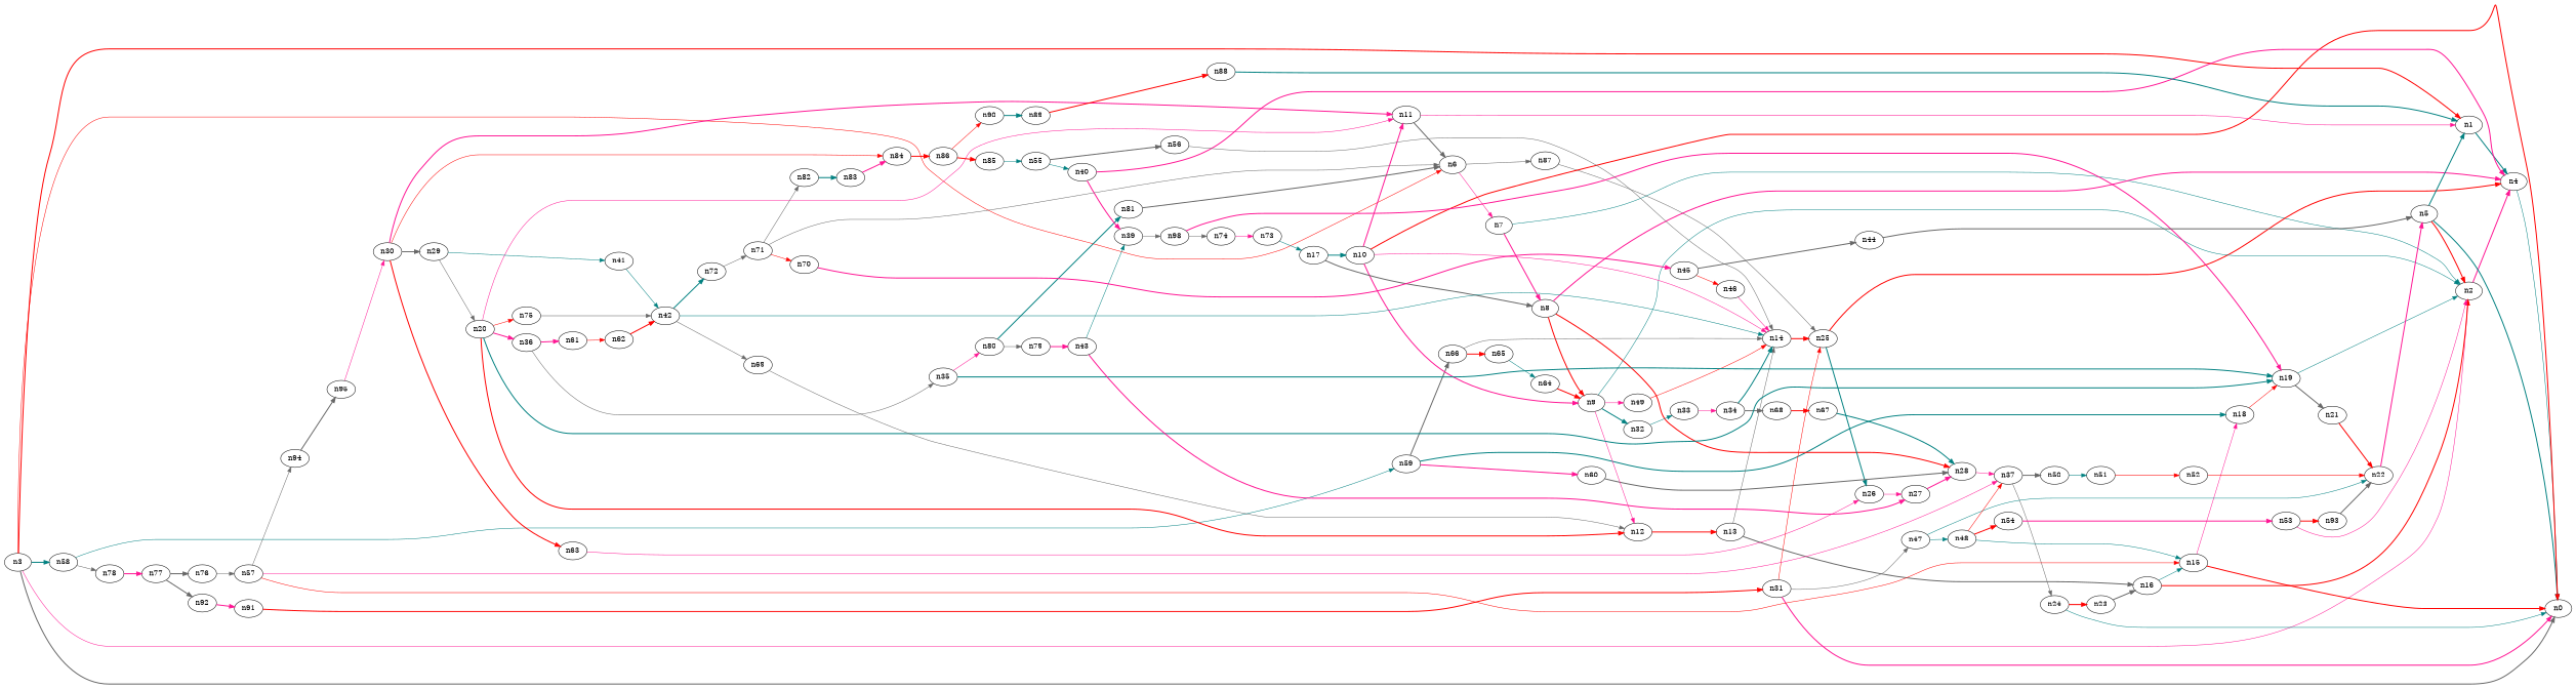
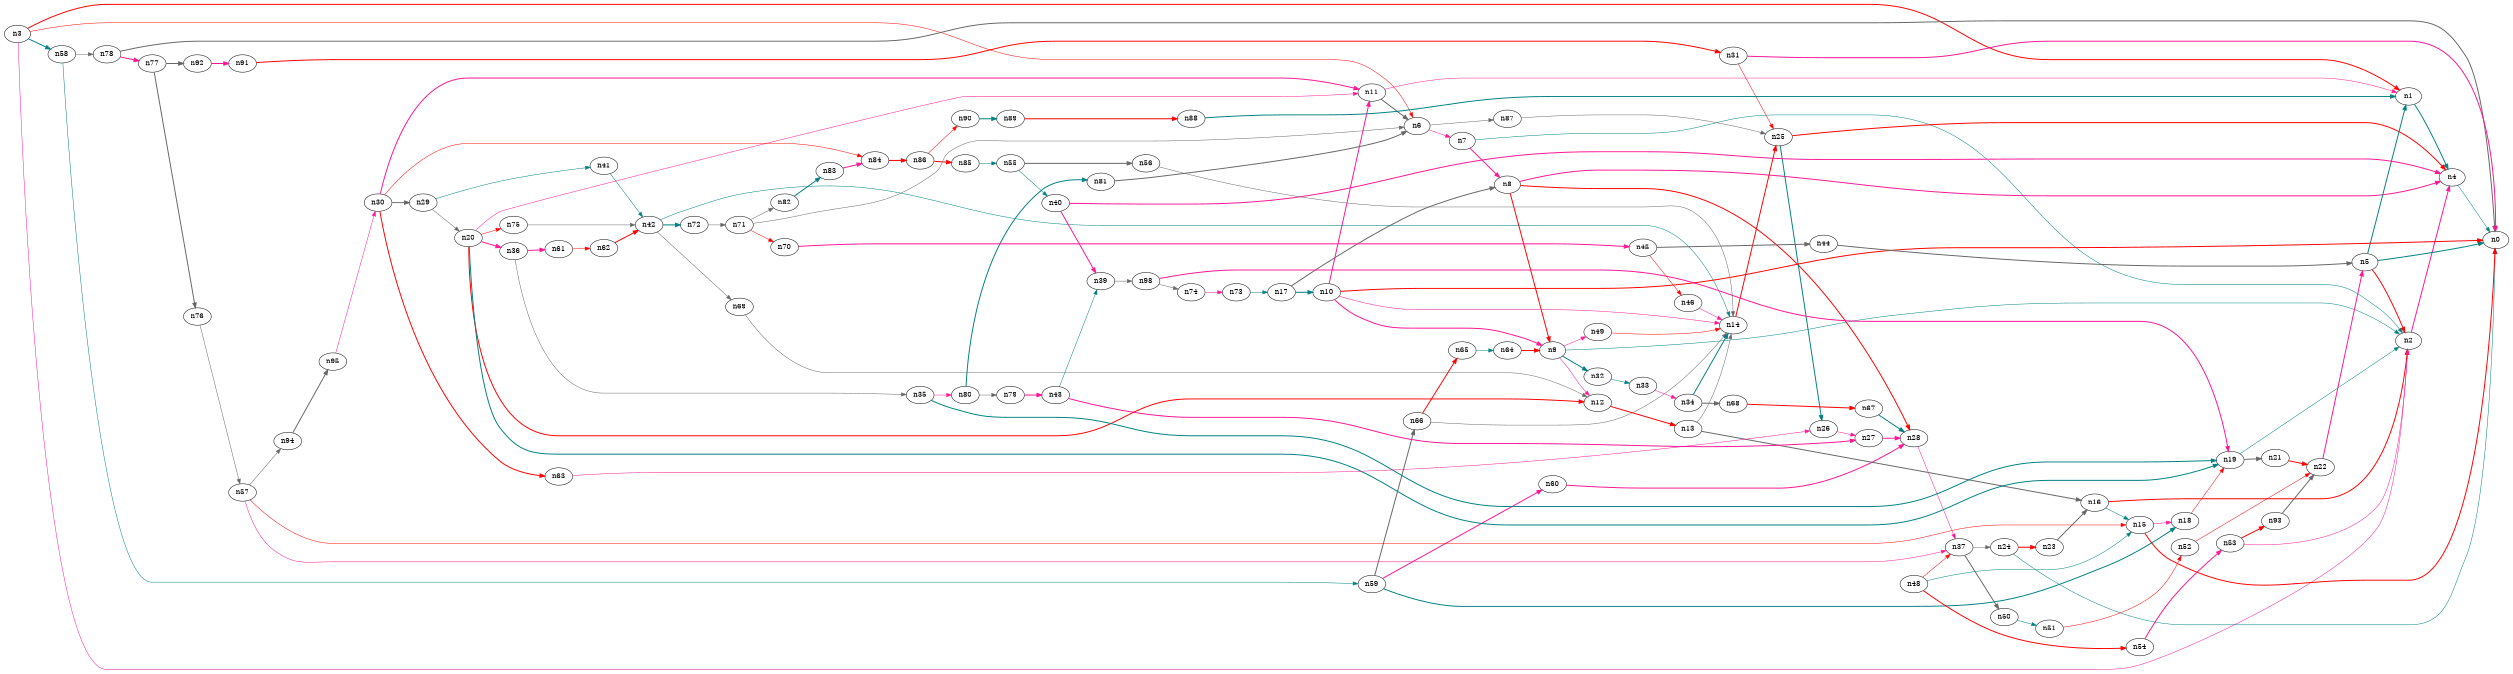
  digraph {
    rankdir=LR
    edge [color=deeppink style=bold]
    n1
    n4
    n0
    n2
    n3
    n6
    n58
    n7
    n87
    n59
    n78
    n8
    n25
    n18
    n60
    n66
    n77
    n5
    n9
    n28
    n26
    n12
    n32
    n49
    n37
    n13
    n33
    n14
    n24
    n50
    n16
    n34
    n10
    n11
    n15
    n27
    n19
    n21
    n17
    n22
    n20
    n36
    n75
    n35
    n61
    n42
    n80
    n62
    n69
    n72
    n23
    n51
    n29
    n41
    n30
    n63
    n84
    n86
    n85
    n90
    n31
-   n47
    n48
    n54
    n68
    n67
    n79
    n81
    n43
    n52
    n38 [label=n98]
    n74
    n73
    n39
    n40
    n71
    n70
    n82
    n44
    n45
    n46
    n53
    n93
    n55
    n56
    n57
    n94
    n95
    n65
    n76
    n92
    n64
    n83
    n91
    n89
    n88
    n1 -> n4 [color=teal]
    n4 -> n0 [color=teal style=solid]
    n2 -> n4
    n3 -> n1 [color=red]
-   n3 -> n0 [color=gray40]
+   n78 -> n0 [color=gray40]
    n3 -> n2 [style=solid]
    n3 -> n6 [color=red style=solid]
    n3 -> n58 [color=teal]
    n6 -> n7 [style=solid]
    n6 -> n87 [color=gray40 style=solid]
    n58 -> n59 [color=teal style=solid]
    n58 -> n78 [color=gray40 style=solid]
    n7 -> n2 [color=teal style=solid]
    n7 -> n8
    n87 -> n25 [color=gray40 style=solid]
    n59 -> n18 [color=teal]
    n59 -> n60
    n59 -> n66 [color=gray40]
    n78 -> n77
    n8 -> n4
    n8 -> n9 [color=red]
    n8 -> n28 [color=red]
    n25 -> n4 [color=red]
    n25 -> n26 [color=teal]
    n18 -> n19 [color=red style=solid]
-   n60 -> n28 [color=gray40]
+   n60 -> n28
    n66 -> n14 [color=gray40 style=solid]
    n66 -> n65 [color=red]
    n77 -> n76 [color=gray40]
    n77 -> n92 [color=gray40]
    n5 -> n1 [color=teal]
    n5 -> n0 [color=teal]
    n5 -> n2 [color=red]
    n9 -> n2 [color=teal style=solid]
    n9 -> n12 [style=solid]
    n9 -> n32 [color=teal]
    n9 -> n49 [style=solid]
    n28 -> n37 [style=solid]
    n26 -> n27 [style=solid]
    n12 -> n13 [color=red]
    n32 -> n33 [color=teal style=solid]
    n49 -> n14 [color=red style=solid]
    n37 -> n24 [color=gray40 style=solid]
    n37 -> n50 [color=gray40]
    n13 -> n14 [color=gray40 style=solid]
    n13 -> n16 [color=gray40]
    n33 -> n34 [style=solid]
    n14 -> n25 [color=red]
    n24 -> n0 [color=teal style=solid]
    n24 -> n23 [color=red]
    n50 -> n51 [color=teal style=solid]
    n16 -> n2 [color=red]
    n16 -> n15 [color=teal style=solid]
    n34 -> n14 [color=teal]
    n34 -> n68 [color=gray40]
    n10 -> n0 [color=red]
    n10 -> n9
    n10 -> n14 [style=solid]
    n10 -> n11
    n11 -> n1 [style=solid]
    n11 -> n6 [color=gray40]
    n15 -> n0 [color=red]
    n15 -> n18 [style=solid]
    n27 -> n28
    n19 -> n2 [color=teal style=solid]
    n19 -> n21 [color=gray40]
    n21 -> n22 [color=red]
    n17 -> n8 [color=gray40]
    n17 -> n10 [color=teal]
    n22 -> n5
    n20 -> n12 [color=red]
    n20 -> n11 [style=solid]
    n20 -> n19 [color=teal]
    n20 -> n36
    n20 -> n75 [color=red style=solid]
    n36 -> n35 [color=gray40 style=solid]
    n36 -> n61
    n75 -> n42 [color=gray40 style=solid]
    n35 -> n19 [color=teal]
    n35 -> n80 [style=solid]
    n61 -> n62 [color=red style=solid]
    n42 -> n14 [color=teal style=solid]
    n42 -> n69 [color=gray40 style=solid]
    n42 -> n72 [color=teal]
    n80 -> n79 [color=gray40 style=solid]
    n80 -> n81 [color=teal]
    n62 -> n42 [color=red]
    n69 -> n12 [color=gray40 style=solid]
    n72 -> n71 [color=gray40 style=solid]
    n23 -> n16 [color=gray40]
    n51 -> n52 [color=red style=solid]
    n29 -> n20 [color=gray40 style=solid]
    n29 -> n41 [color=teal style=solid]
    n41 -> n42 [color=teal style=solid]
    n30 -> n11
    n30 -> n29 [color=gray40]
    n30 -> n63 [color=red]
    n30 -> n84 [color=red style=solid]
    n63 -> n26 [style=solid]
    n84 -> n86 [color=red]
    n86 -> n85 [color=red]
    n86 -> n90 [color=red style=solid]
    n85 -> n55 [color=teal style=solid]
    n90 -> n89 [color=teal]
    n31 -> n0
    n31 -> n25 [color=red style=solid]
-   n31 -> n47 [color=gray40 style=solid]
-   n47 -> n22 [color=teal style=solid]
-   n47 -> n48 [color=teal style=solid]
    n48 -> n37 [color=red style=solid]
    n48 -> n15 [color=teal style=solid]
    n48 -> n54 [color=red]
    n54 -> n53
    n68 -> n67 [color=red]
    n67 -> n28 [color=teal]
    n79 -> n43
    n81 -> n6 [color=gray40]
    n43 -> n27
    n43 -> n39 [color=teal style=solid]
    n52 -> n22 [color=red style=solid]
    n38 -> n19
    n38 -> n74 [color=gray40 style=solid]
    n74 -> n73 [style=solid]
    n73 -> n17 [color=teal style=solid]
    n39 -> n38 [color=gray40 style=solid]
    n40 -> n4
    n40 -> n39
    n71 -> n6 [color=gray40 style=solid]
    n71 -> n70 [color=red style=solid]
    n71 -> n82 [color=gray40 style=solid]
    n70 -> n45
    n82 -> n83 [color=teal]
    n44 -> n5 [color=gray40]
    n45 -> n44 [color=gray40]
    n45 -> n46 [color=red style=solid]
    n46 -> n14 [style=solid]
    n53 -> n2 [style=solid]
    n53 -> n93 [color=red]
    n93 -> n22 [color=gray40]
    n55 -> n40 [color=teal style=solid]
    n55 -> n56 [color=gray40]
    n56 -> n14 [color=gray40 style=solid]
    n57 -> n37 [style=solid]
    n57 -> n15 [color=red style=solid]
    n57 -> n94 [color=gray40 style=solid]
    n94 -> n95 [color=gray40]
    n95 -> n30 [style=solid]
    n65 -> n64 [color=teal style=solid]
    n76 -> n57 [color=gray40 style=solid]
    n92 -> n91
    n64 -> n9 [color=red]
    n83 -> n84
    n91 -> n31 [color=red]
    n89 -> n88 [color=red]
    n88 -> n1 [color=teal]
  }
